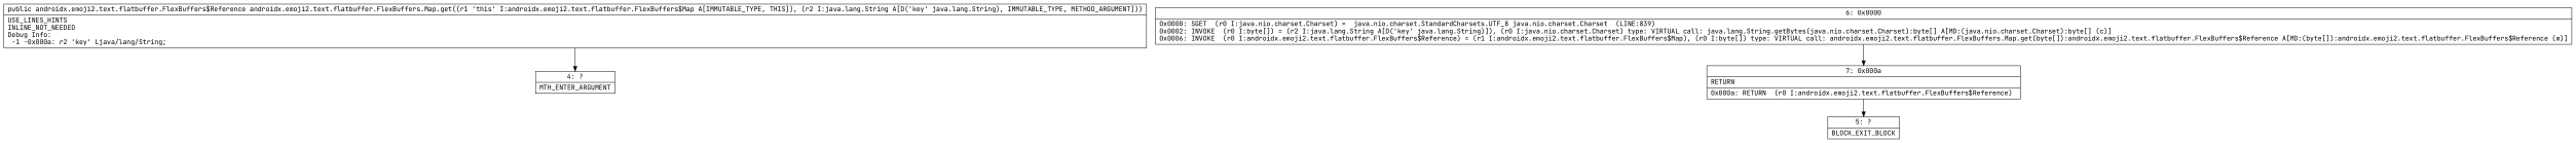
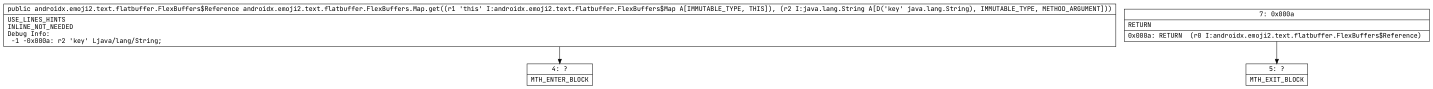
  digraph {
    fontname="JetBrains Mono"
    node [fontname="JetBrains Mono" shape=record]
    edge [fontname="JetBrains Mono"]
-   n1 [label="{4\:\ ?|MTH_ENTER_ARGUMENT\l}"]
-   n2 [label="{6\:\ 0x0000|0x0000: SGET  (r0 I:java.nio.charset.Charset) =  java.nio.charset.StandardCharsets.UTF_8 java.nio.charset.Charset  (LINE:839)\l0x0002: INVOKE  (r0 I:byte[]) = (r2 I:java.lang.String A[D('key' java.lang.String)]), (r0 I:java.nio.charset.Charset) type: VIRTUAL call: java.lang.String.getBytes(java.nio.charset.Charset):byte[] A[MD:(java.nio.charset.Charset):byte[] (c)]\l0x0006: INVOKE  (r0 I:androidx.emoji2.text.flatbuffer.FlexBuffers$Reference) = (r1 I:androidx.emoji2.text.flatbuffer.FlexBuffers$Map), (r0 I:byte[]) type: VIRTUAL call: androidx.emoji2.text.flatbuffer.FlexBuffers.Map.get(byte[]):androidx.emoji2.text.flatbuffer.FlexBuffers$Reference A[MD:(byte[]):androidx.emoji2.text.flatbuffer.FlexBuffers$Reference (m)]\l}"]
+   n1 [label="{4\:\ ?|MTH_ENTER_BLOCK\l}"]
    n3 [label="{7\:\ 0x000a|RETURN\l|0x000a: RETURN  (r0 I:androidx.emoji2.text.flatbuffer.FlexBuffers$Reference) \l}"]
-   n4 [label="{5\:\ ?|BLOCK_EXIT_BLOCK\l}"]
+   n4 [label="{5\:\ ?|MTH_EXIT_BLOCK\l}"]
    n5 [label="{public androidx.emoji2.text.flatbuffer.FlexBuffers$Reference androidx.emoji2.text.flatbuffer.FlexBuffers.Map.get((r1 'this' I:androidx.emoji2.text.flatbuffer.FlexBuffers$Map A[IMMUTABLE_TYPE, THIS]), (r2 I:java.lang.String A[D('key' java.lang.String), IMMUTABLE_TYPE, METHOD_ARGUMENT]))  | USE_LINES_HINTS\lINLINE_NOT_NEEDED\lDebug Info:\l  \-1 \-0x000a: r2 'key' Ljava\/lang\/String;\l}"]
-   n2 -> n3
    n3 -> n4
    n5 -> n1
  }
